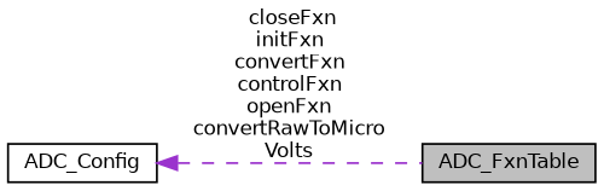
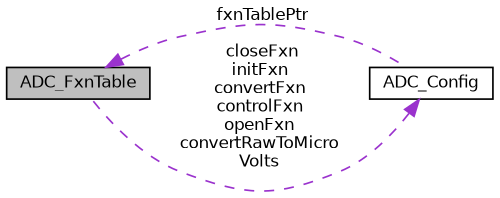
  digraph {
    rankdir=LR
    node [color=black fontname=Helvetica fontsize=10 shape=record style=filled]
    edge [color=darkorchid3 dir=back fontname=Helvetica fontsize=10 labelfontname=Helvetica labelfontsize=10 style=dashed]
    n1 [fillcolor=grey75 fontcolor=black height=0.2 label=ADC_FxnTable width=0.4]
    n2 [fillcolor=white height=0.2 label=ADC_Config width=0.4]
+   n1 -> n2 [label=" fxnTablePtr"]
    n2 -> n1 [label=" closeFxn\ninitFxn\nconvertFxn\ncontrolFxn\nopenFxn\nconvertRawToMicro\lVolts"]
  }
